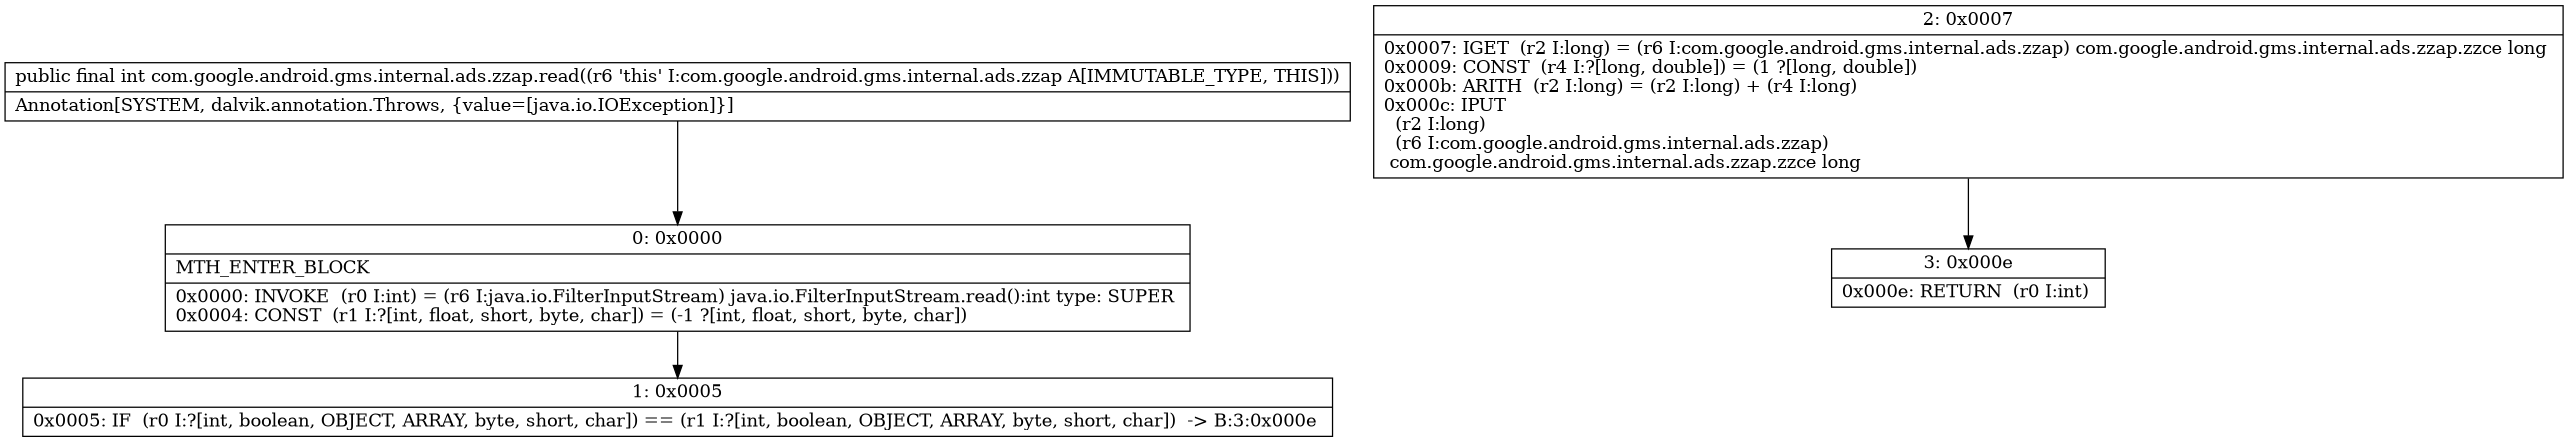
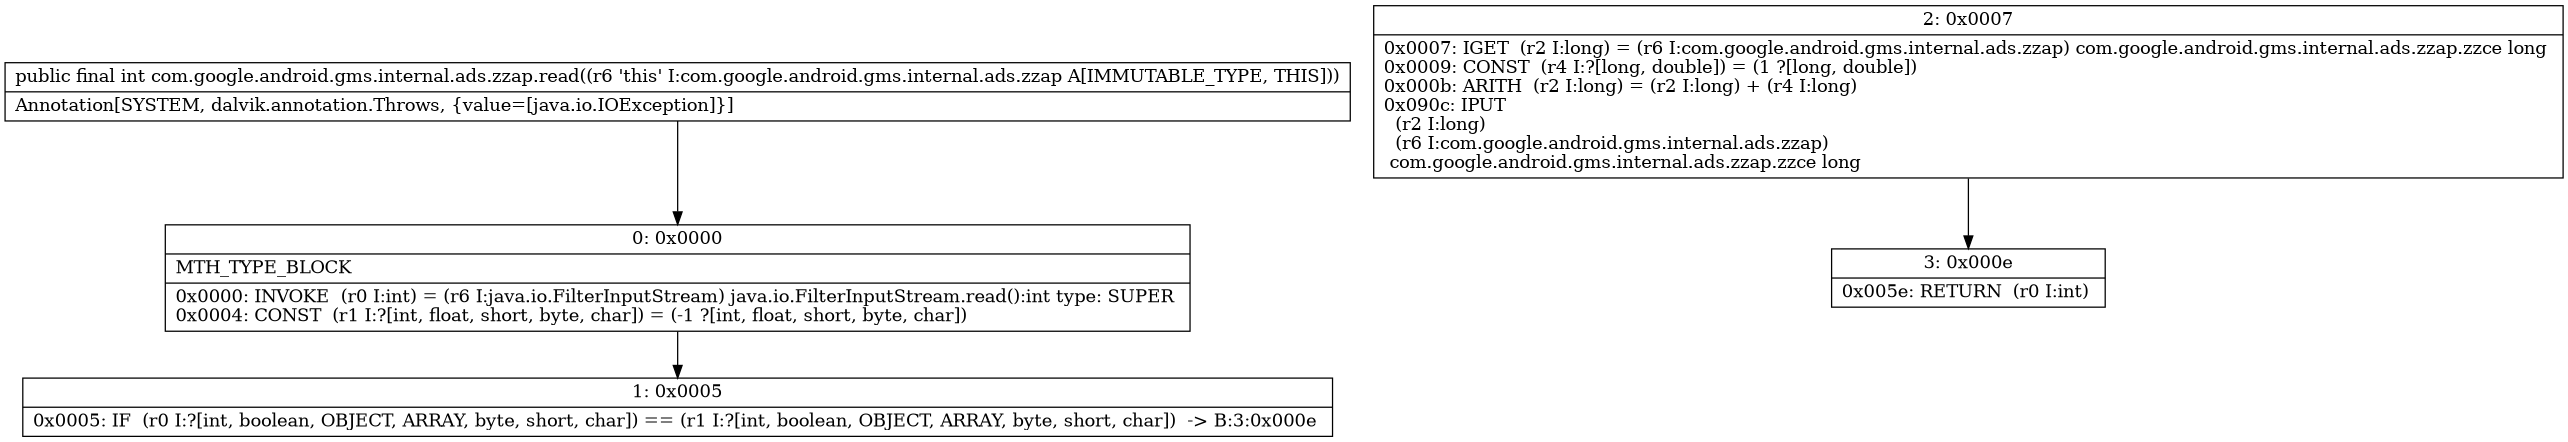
  digraph {
    node [shape=record]
-   n1 [label="{0\:\ 0x0000|MTH_ENTER_BLOCK\l|0x0000: INVOKE  (r0 I:int) = (r6 I:java.io.FilterInputStream) java.io.FilterInputStream.read():int type: SUPER \l0x0004: CONST  (r1 I:?[int, float, short, byte, char]) = (\-1 ?[int, float, short, byte, char]) \l}"]
+   n1 [label="{0\:\ 0x0000|MTH_TYPE_BLOCK\l|0x0000: INVOKE  (r0 I:int) = (r6 I:java.io.FilterInputStream) java.io.FilterInputStream.read():int type: SUPER \l0x0004: CONST  (r1 I:?[int, float, short, byte, char]) = (\-1 ?[int, float, short, byte, char]) \l}"]
    n2 [label="{1\:\ 0x0005|0x0005: IF  (r0 I:?[int, boolean, OBJECT, ARRAY, byte, short, char]) == (r1 I:?[int, boolean, OBJECT, ARRAY, byte, short, char])  \-\> B:3:0x000e \l}"]
-   n3 [label="{2\:\ 0x0007|0x0007: IGET  (r2 I:long) = (r6 I:com.google.android.gms.internal.ads.zzap) com.google.android.gms.internal.ads.zzap.zzce long \l0x0009: CONST  (r4 I:?[long, double]) = (1 ?[long, double]) \l0x000b: ARITH  (r2 I:long) = (r2 I:long) + (r4 I:long) \l0x000c: IPUT  \l  (r2 I:long)\l  (r6 I:com.google.android.gms.internal.ads.zzap)\l com.google.android.gms.internal.ads.zzap.zzce long \l}"]
-   n4 [label="{3\:\ 0x000e|0x000e: RETURN  (r0 I:int) \l}"]
+   n3 [label="{2\:\ 0x0007|0x0007: IGET  (r2 I:long) = (r6 I:com.google.android.gms.internal.ads.zzap) com.google.android.gms.internal.ads.zzap.zzce long \l0x0009: CONST  (r4 I:?[long, double]) = (1 ?[long, double]) \l0x000b: ARITH  (r2 I:long) = (r2 I:long) + (r4 I:long) \l0x090c: IPUT  \l  (r2 I:long)\l  (r6 I:com.google.android.gms.internal.ads.zzap)\l com.google.android.gms.internal.ads.zzap.zzce long \l}"]
+   n4 [label="{3\:\ 0x000e|0x005e: RETURN  (r0 I:int) \l}"]
    n5 [label="{public final int com.google.android.gms.internal.ads.zzap.read((r6 'this' I:com.google.android.gms.internal.ads.zzap A[IMMUTABLE_TYPE, THIS]))  | Annotation[SYSTEM, dalvik.annotation.Throws, \{value=[java.io.IOException]\}]\l}"]
    n1 -> n2
    n3 -> n4
    n5 -> n1
  }
